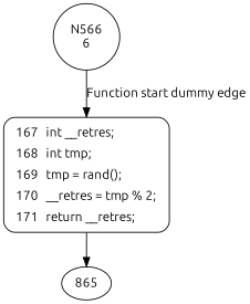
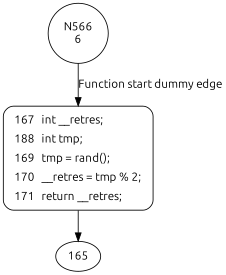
  digraph {
    fontname=Ubuntu
    node [fontname=Ubuntu]
    edge [fontname=Ubuntu]
    n1 [label="N566\n6" shape=circle]
-   n2 [fillcolor=white label=<<table border="0" cellborder="0" cellpadding="3" bgcolor="white"><tr><td align="right">167</td><td align="left">int __retres;</td></tr><tr><td align="right">168</td><td align="left">int tmp;</td></tr><tr><td align="right">169</td><td align="left">tmp = rand();</td></tr><tr><td align="right">170</td><td align="left">__retres = tmp % 2;</td></tr><tr><td align="right">171</td><td align="left">return __retres;</td></tr></table>> penwidth=1 shape=Mrecord style="filled,bold"]
-   165 [label=865]
+   n2 [fillcolor=white label=<<table border="0" cellborder="0" cellpadding="3" bgcolor="white"><tr><td align="right">167</td><td align="left">int __retres;</td></tr><tr><td align="right">188</td><td align="left">int tmp;</td></tr><tr><td align="right">169</td><td align="left">tmp = rand();</td></tr><tr><td align="right">170</td><td align="left">__retres = tmp % 2;</td></tr><tr><td align="right">171</td><td align="left">return __retres;</td></tr></table>> penwidth=1 shape=Mrecord style="filled,bold"]
+   165
    n1 -> n2 [label="Function start dummy edge"]
    n2 -> 165
  }
